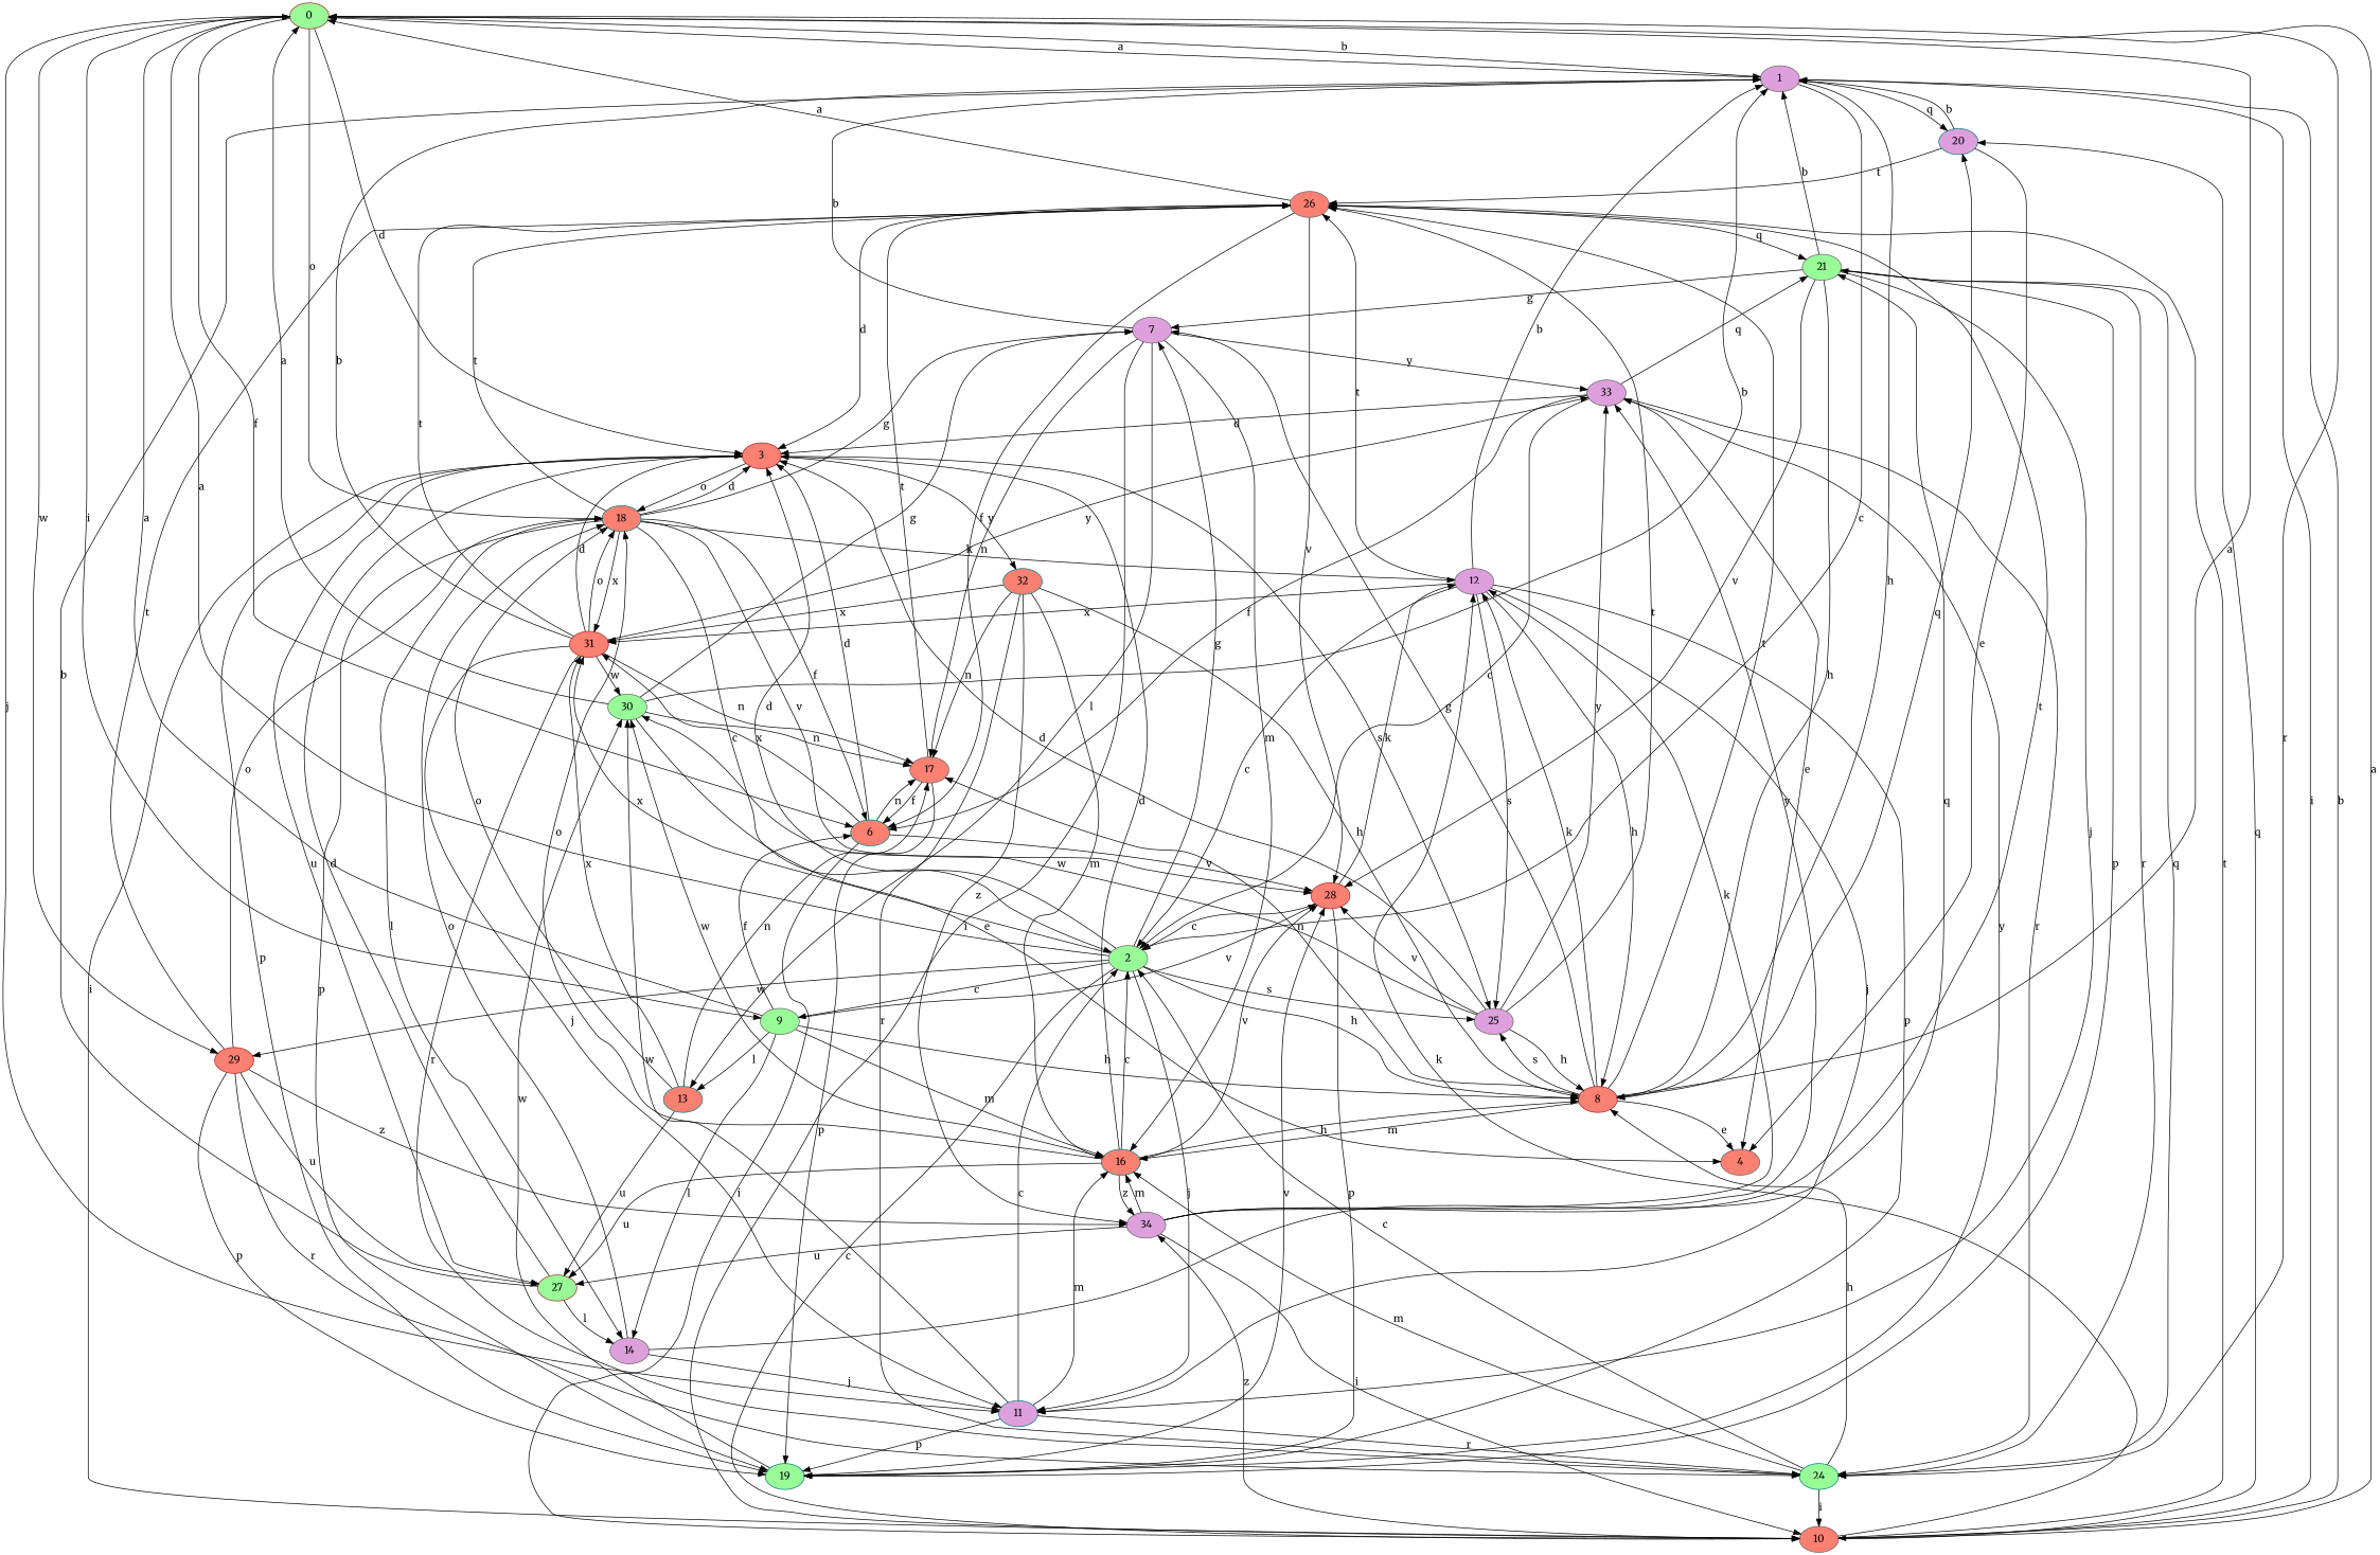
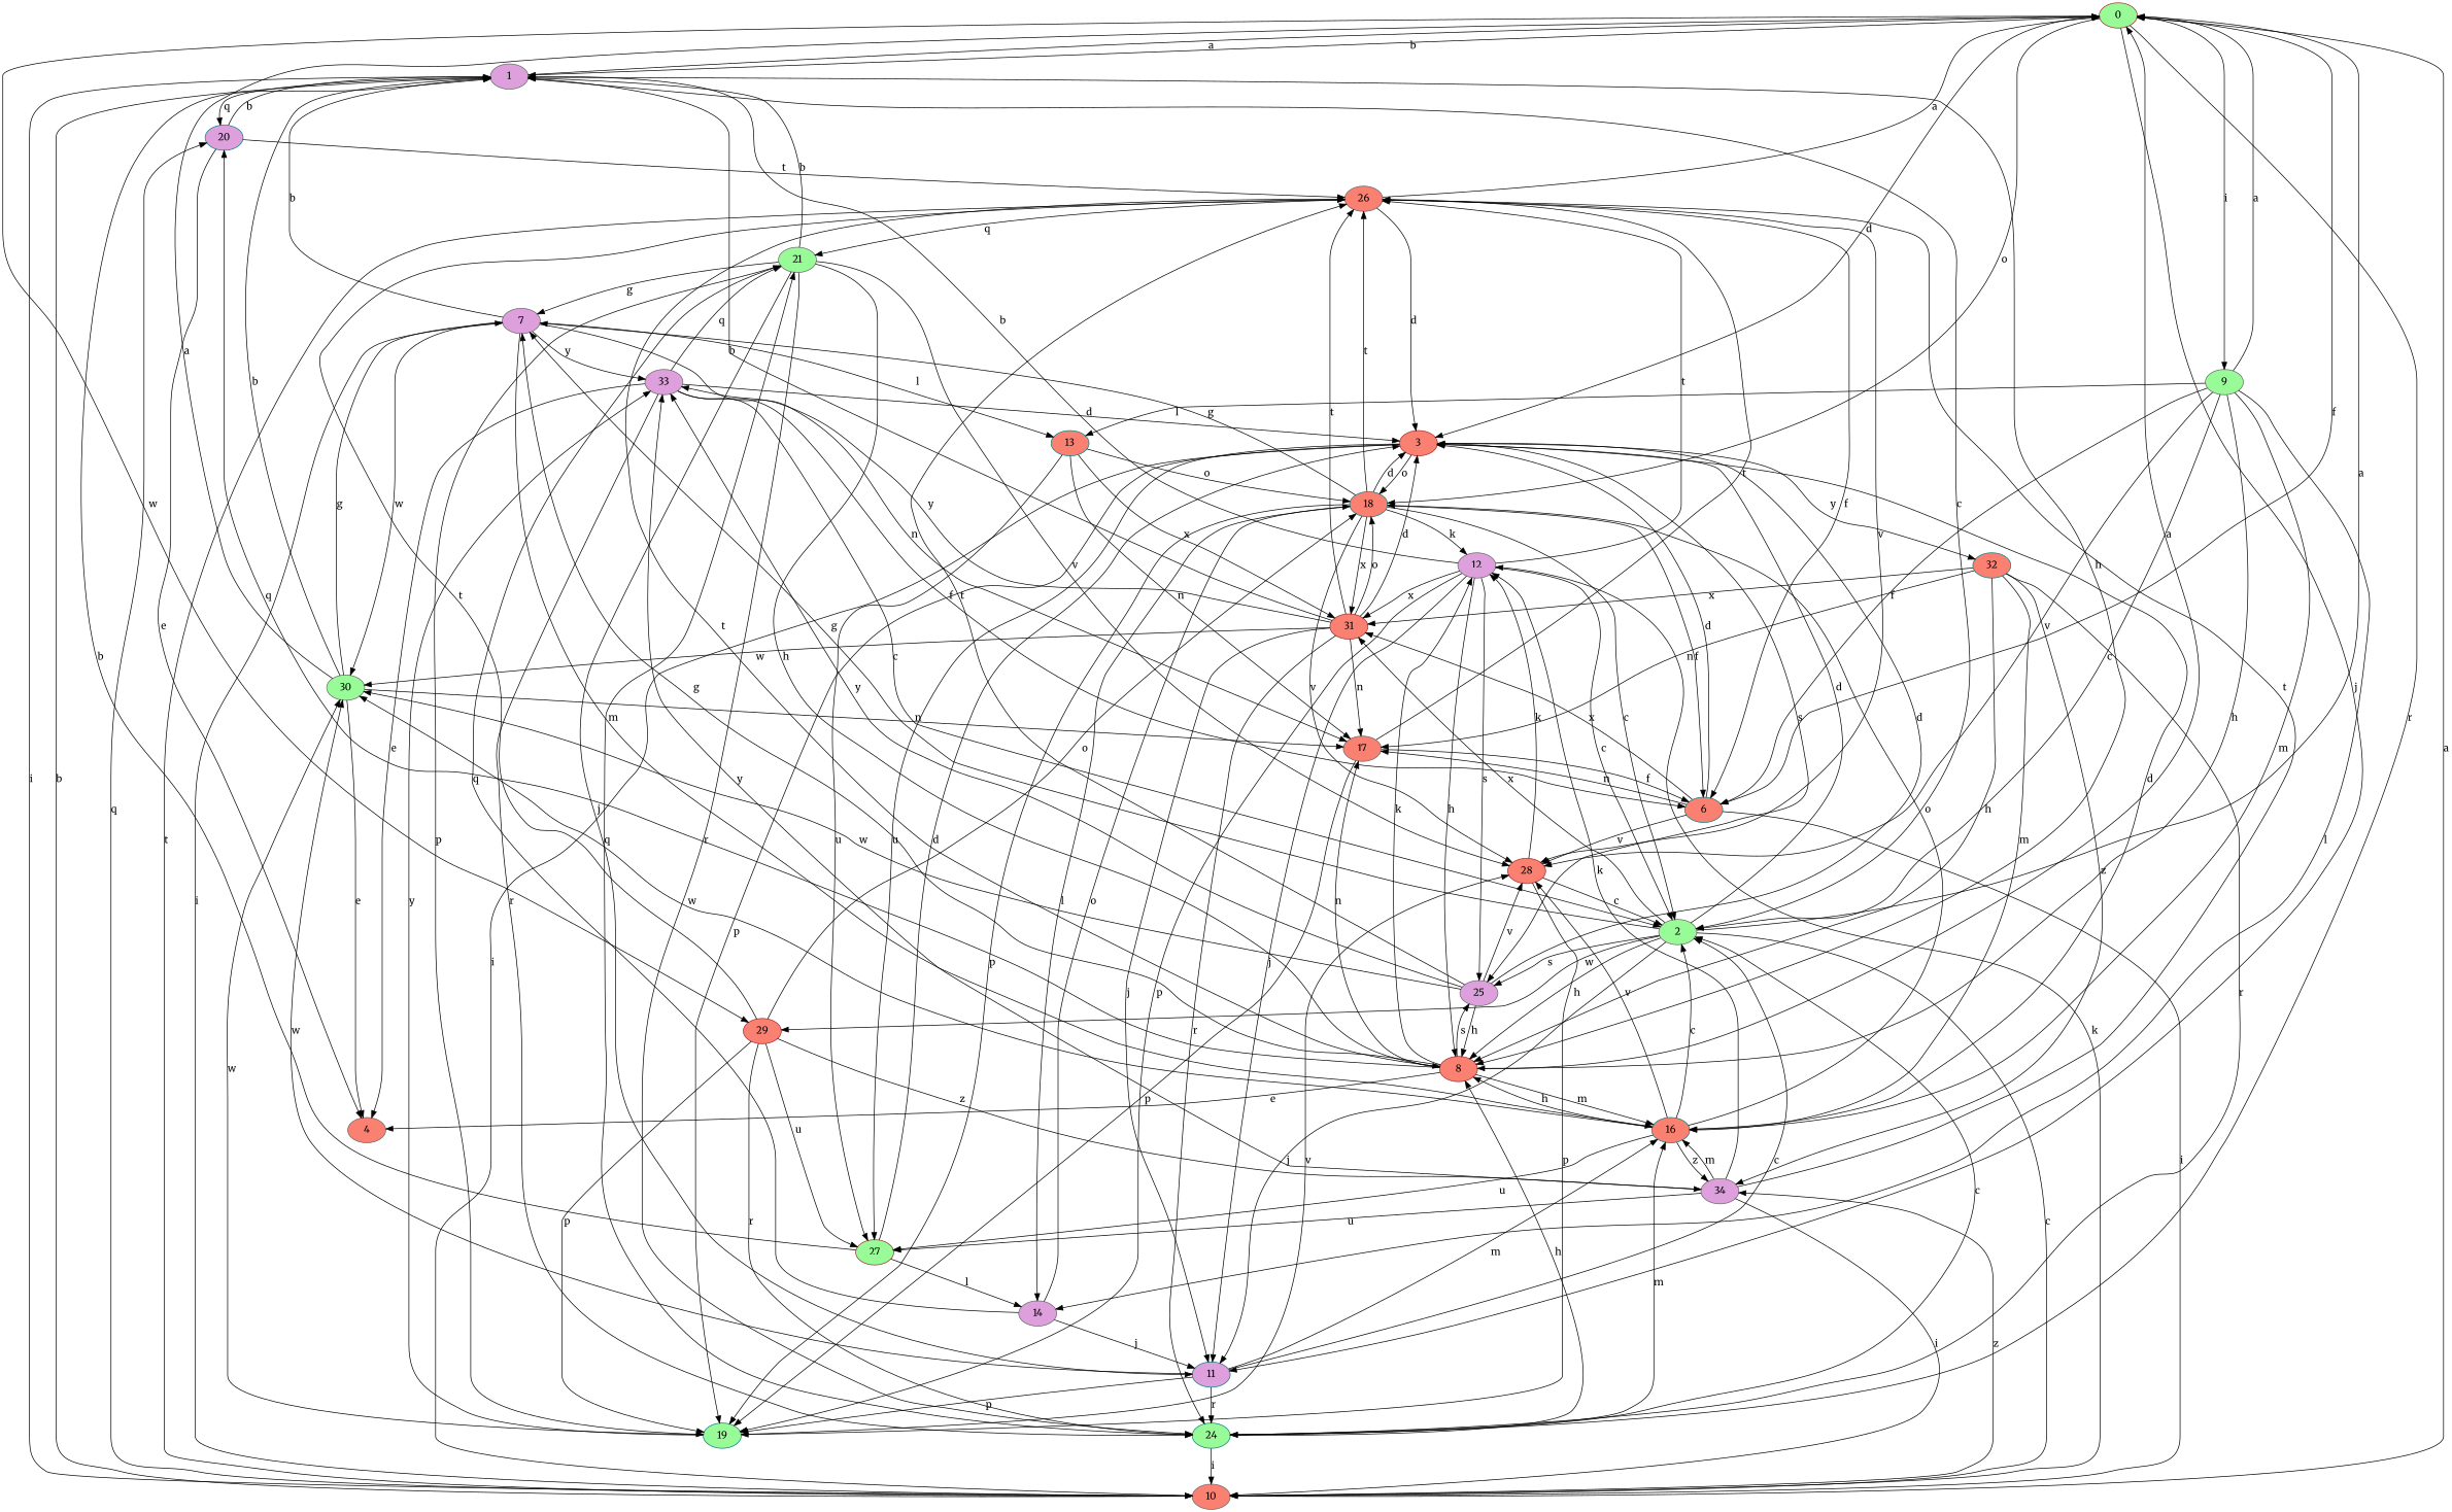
  strict digraph {
    fontname=Merriweather
    node [color=gray40 fillcolor=salmon fontname=Merriweather style=filled]
    edge [fontname=Merriweather]
    0 [color=brown fillcolor=palegreen]
    1 [fillcolor=plum]
    3 [color=brown]
    6 [color=teal]
    9 [fillcolor=palegreen]
    11 [color=teal fillcolor=plum]
    18 [color=teal]
    24 [color=teal fillcolor=palegreen]
    29 [color=brown]
    2 [fillcolor=palegreen]
    8 [color=brown]
    10
    20 [color=teal fillcolor=plum]
    25 [fillcolor=plum]
    19 [color=teal fillcolor=palegreen]
    27 [color=brown fillcolor=palegreen]
    32 [color=teal]
    31 [color=brown]
    17
    28 [color=brown]
    13 [color=teal]
    16 [color=teal]
    14 [fillcolor=plum]
    30 [fillcolor=palegreen]
    7 [fillcolor=plum]
    12 [fillcolor=plum]
    26
    21 [fillcolor=palegreen]
    34 [fillcolor=plum]
    4
    33 [fillcolor=plum]
    0 -> 1 [label=b]
    0 -> 3 [label=d]
    0 -> 6 [label=f]
    0 -> 9 [label=i]
    0 -> 11 [label=j]
    0 -> 18 [label=o]
    0 -> 24 [label=r]
    0 -> 29 [label=w]
    1 -> 0 [label=a]
    1 -> 2 [label=c]
    1 -> 8 [label=h]
    1 -> 10 [label=i]
    1 -> 20 [label=q]
    3 -> 18 [label=o]
    3 -> 10 [label=i]
    3 -> 25 [label=s]
    3 -> 19 [label=p]
    3 -> 27 [label=u]
    3 -> 32 [label=y]
    6 -> 3 [label=d]
    6 -> 10 [label=i]
    6 -> 31 [label=x]
    6 -> 17 [label=n]
    6 -> 28 [label=v]
    9 -> 0 [label=a]
    9 -> 6 [label=f]
-   2 -> 9 [label=c]
+   9 -> 2 [label=c]
    9 -> 8 [label=h]
    9 -> 28 [label=v]
    9 -> 13 [label=l]
    9 -> 16 [label=m]
    9 -> 14 [label=l]
    11 -> 24 [label=r]
    11 -> 2 [label=c]
    11 -> 19 [label=p]
    11 -> 16 [label=m]
    11 -> 30 [label=w]
    18 -> 3 [label=d]
    18 -> 6 [label=f]
    18 -> 2 [label=c]
    18 -> 19 [label=p]
    18 -> 31 [label=x]
    18 -> 28 [label=v]
    18 -> 14 [label=l]
    18 -> 7 [label=g]
    18 -> 12 [label=k]
    18 -> 26 [label=t]
    24 -> 2 [label=c]
    24 -> 8 [label=h]
    24 -> 10 [label=i]
    24 -> 16 [label=m]
    24 -> 21 [label=q]
    29 -> 18 [label=o]
    29 -> 24 [label=r]
    29 -> 19 [label=p]
    29 -> 27 [label=u]
    29 -> 26 [label=t]
    29 -> 34 [label=z]
    2 -> 0 [label=a]
    2 -> 3 [label=d]
    2 -> 11 [label=j]
    2 -> 29 [label=w]
    2 -> 8 [label=h]
    2 -> 10 [label=c]
    2 -> 25 [label=s]
    2 -> 31 [label=x]
    2 -> 7 [label=g]
    8 -> 0 [label=a]
    8 -> 20 [label=q]
    8 -> 25 [label=s]
    8 -> 17 [label=n]
    8 -> 16 [label=m]
    8 -> 7 [label=g]
    8 -> 12 [label=k]
    8 -> 26 [label=t]
    8 -> 4 [label=e]
    10 -> 0 [label=a]
    10 -> 1 [label=b]
    10 -> 20 [label=q]
    10 -> 12 [label=k]
    10 -> 26 [label=t]
    10 -> 34 [label=z]
    20 -> 1 [label=b]
    20 -> 26 [label=t]
    20 -> 4 [label=e]
    25 -> 3 [label=d]
    25 -> 8 [label=h]
    25 -> 28 [label=v]
    25 -> 30 [label=w]
    25 -> 26 [label=t]
    25 -> 33 [label=y]
    19 -> 28 [label=v]
    19 -> 30 [label=w]
    19 -> 33 [label=y]
    27 -> 1 [label=b]
    27 -> 3 [label=d]
    27 -> 14 [label=l]
    32 -> 24 [label=r]
    32 -> 8 [label=h]
    32 -> 31 [label=x]
    32 -> 17 [label=n]
    32 -> 16 [label=m]
    32 -> 34 [label=z]
    31 -> 1 [label=b]
    31 -> 3 [label=d]
    31 -> 11 [label=j]
    31 -> 18 [label=o]
    31 -> 24 [label=r]
    31 -> 17 [label=n]
    31 -> 30 [label=w]
    31 -> 26 [label=t]
    31 -> 33 [label=y]
    17 -> 6 [label=f]
    17 -> 19 [label=p]
    17 -> 26 [label=t]
    28 -> 2 [label=c]
    28 -> 19 [label=p]
    28 -> 12 [label=k]
    13 -> 18 [label=o]
    13 -> 27 [label=u]
    13 -> 31 [label=x]
    13 -> 17 [label=n]
    16 -> 3 [label=d]
    16 -> 18 [label=o]
    16 -> 2 [label=c]
    16 -> 8 [label=h]
    16 -> 27 [label=u]
    16 -> 28 [label=v]
    16 -> 30 [label=w]
    16 -> 34 [label=z]
    14 -> 11 [label=j]
    14 -> 18 [label=o]
    14 -> 21 [label=q]
    30 -> 0 [label=a]
    30 -> 1 [label=b]
    30 -> 17 [label=n]
    30 -> 7 [label=g]
    30 -> 4 [label=e]
    7 -> 1 [label=b]
    7 -> 10 [label=i]
    7 -> 17 [label=n]
    7 -> 13 [label=l]
    7 -> 16 [label=m]
+   7 -> 30 [label=w]
    7 -> 33 [label=y]
    12 -> 1 [label=b]
    12 -> 11 [label=j]
    12 -> 2 [label=c]
    12 -> 8 [label=h]
    12 -> 25 [label=s]
    12 -> 19 [label=p]
    12 -> 31 [label=x]
    12 -> 26 [label=t]
    26 -> 0 [label=a]
    26 -> 3 [label=d]
    26 -> 6 [label=f]
    26 -> 28 [label=v]
    26 -> 21 [label=q]
    21 -> 1 [label=b]
    21 -> 11 [label=j]
    21 -> 24 [label=r]
    21 -> 8 [label=h]
    21 -> 19 [label=p]
    21 -> 28 [label=v]
    21 -> 7 [label=g]
    34 -> 10 [label=i]
    34 -> 27 [label=u]
    34 -> 16 [label=m]
    34 -> 12 [label=k]
    34 -> 26 [label=t]
    34 -> 33 [label=y]
    33 -> 3 [label=d]
    33 -> 6 [label=f]
    33 -> 24 [label=r]
    33 -> 2 [label=c]
    33 -> 21 [label=q]
    33 -> 4 [label=e]
  }
